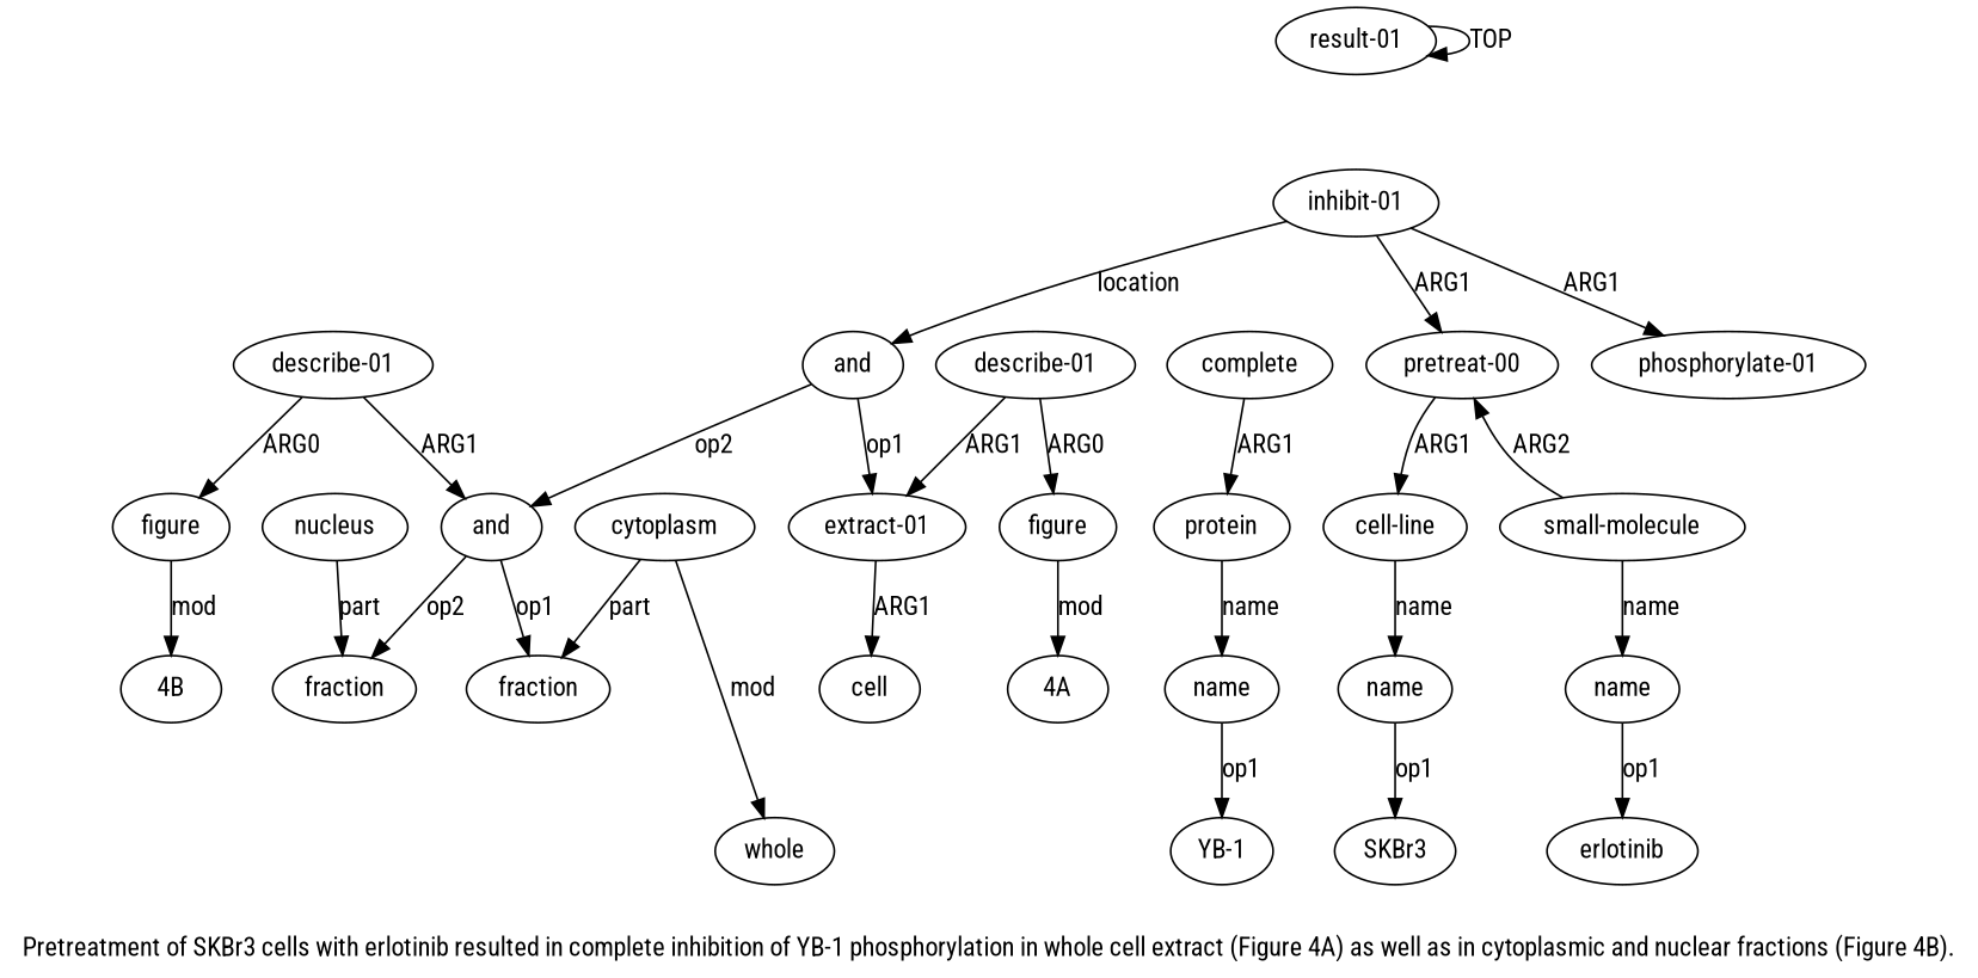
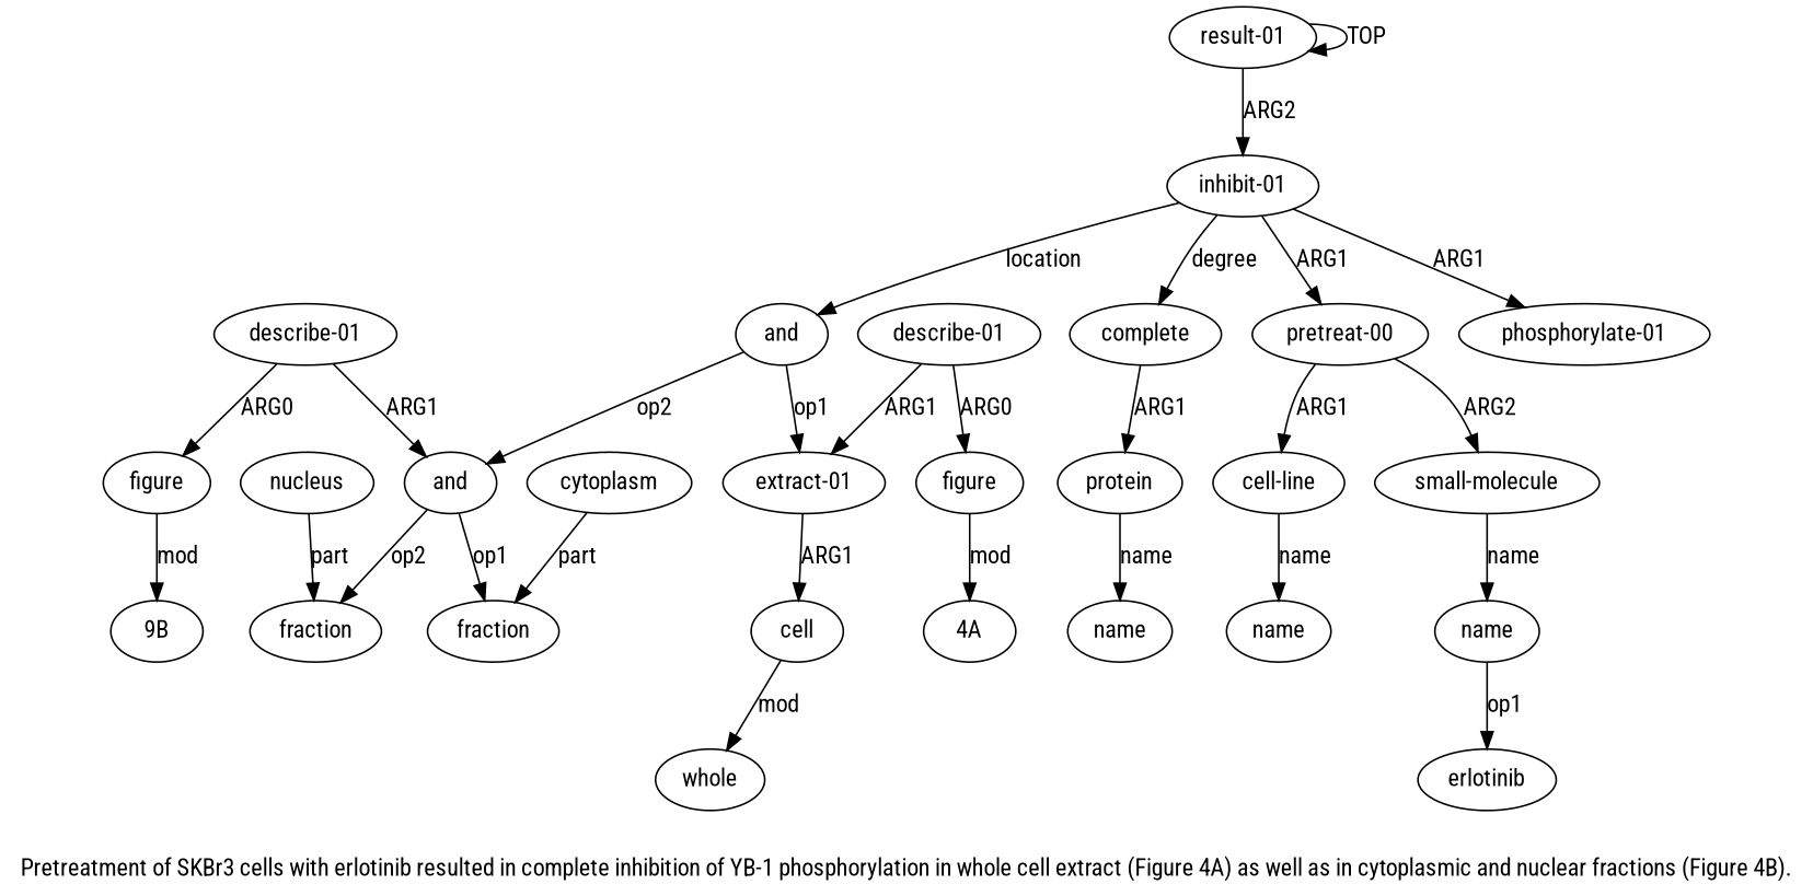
  digraph {
    fontname="Roboto Condensed"
    label="Pretreatment of SKBr3 cells with erlotinib resulted in complete inhibition of YB-1 phosphorylation in whole cell extract (Figure 4A) as well as in cytoplasmic and nuclear fractions (Figure 4B)."
    node [color=black fontname="Roboto Condensed" gold_ind=-1 gold_label=name test_ind=-1 test_label=name]
    edge [color=black fontname="Roboto Condensed" gold_label=ARG1 test_label=ARG1]
    n1 [gold_ind=20 gold_label=fraction label=fraction test_ind=20 test_label=fraction]
    n2 [gold_ind=21 gold_label=nucleus label=nucleus test_ind=21 test_label=nucleus]
    n3 [gold_ind=22 gold_label="describe-01" label="describe-01" test_ind=22 test_label="describe-01"]
    n4 [gold_ind=23 gold_label=figure label=figure test_ind=23 test_label=figure]
    n5 [gold_ind=17 gold_label=and label=and test_ind=17 test_label=and]
-   n6 [gold_label="4B" label="4B" test_label="4B"]
+   n6 [gold_label="4B" label="9B" test_label="4B"]
    n7 [gold_ind=18 gold_label=fraction label=fraction test_ind=18 test_label=fraction]
-   n8 [gold_label=SKBr3 label=SKBr3 test_label=SKBr3]
    n9 [gold_ind=15 gold_label="describe-01" label="describe-01" test_ind=15 test_label="describe-01"]
    n10 [gold_ind=16 gold_label=figure label=figure test_ind=16 test_label=figure]
    n11 [gold_ind=12 gold_label="extract-01" label="extract-01" test_ind=12 test_label="extract-01"]
    n12 [gold_label="4A" label="4A" test_label="4A"]
    n13 [gold_ind=13 gold_label=cell label=cell test_ind=13 test_label=cell]
    n14 [gold_ind=14 gold_label=whole label=whole test_ind=14 test_label=whole]
    n15 [gold_ind=11 gold_label=and label=and test_ind=11 test_label=and]
    n16 [gold_ind=10 gold_label=complete label=complete test_ind=10 test_label=complete]
    n17 [gold_ind=8 gold_label=protein label=protein test_ind=8 test_label=protein]
    n18 [gold_label=erlotinib label=erlotinib test_label=erlotinib]
    n19 [gold_ind=19 gold_label=cytoplasm label=cytoplasm test_ind=19 test_label=cytoplasm]
    n20 [gold_ind=1 gold_label="pretreat-00" label="pretreat-00" test_ind=1 test_label="pretreat-00"]
    n21 [gold_ind=2 gold_label="cell-line" label="cell-line" test_ind=2 test_label="cell-line"]
    n22 [gold_ind=4 gold_label="small-molecule" label="small-molecule" test_ind=4 test_label="small-molecule"]
    n23 [gold_ind=3 label=name test_ind=3]
    n24 [gold_ind=5 label=name test_ind=5]
    n25 [gold_ind=0 gold_label="result-01" label="result-01" test_ind=0 test_label="result-01"]
    n26 [gold_ind=6 gold_label="inhibit-01" label="inhibit-01" test_ind=6 test_label="inhibit-01"]
    n27 [gold_ind=7 gold_label="phosphorylate-01" label="phosphorylate-01" test_ind=7 test_label="phosphorylate-01"]
    n28 [gold_ind=9 label=name test_ind=9]
-   n29 [gold_label="YB-1" label="YB-1" test_label="YB-1"]
    n2 -> n1 [gold_label=part label=part test_label=part]
    n3 -> n4 [gold_label=ARG0 label=ARG0 test_label=ARG0]
    n3 -> n5 [label=ARG1]
    n4 -> n6 [gold_label=mod label=mod test_label=mod]
    n5 -> n1 [gold_label=op2 label=op2 test_label=op2]
    n5 -> n7 [gold_label=op1 label=op1 test_label=op1]
    n9 -> n10 [gold_label=ARG0 label=ARG0 test_label=ARG0]
    n9 -> n11 [label=ARG1]
    n10 -> n12 [gold_label=mod label=mod test_label=mod]
    n11 -> n13 [label=ARG1]
-   n19 -> n14 [gold_label=mod label=mod test_label=mod]
+   n13 -> n14 [gold_label=mod label=mod test_label=mod]
    n15 -> n5 [gold_label=op2 label=op2 test_label=op2]
    n15 -> n11 [gold_label=op1 label=op1 test_label=op1]
    n16 -> n17 [label=ARG1]
    n17 -> n28 [gold_label=name label=name test_label=name]
    n19 -> n7 [gold_label=part label=part test_label=part]
    n20 -> n21 [label=ARG1]
-   n22 -> n20 [gold_label=ARG2 label=ARG2 test_label=ARG2]
+   n20 -> n22 [gold_label=ARG2 label=ARG2 test_label=ARG2]
    n21 -> n23 [gold_label=name label=name test_label=name]
    n22 -> n24 [gold_label=name label=name test_label=name]
-   n23 -> n8 [gold_label=op1 label=op1 test_label=op1]
    n24 -> n18 [gold_label=op1 label=op1 test_label=op1]
    n25 -> n25 [gold_label=TOP label=TOP test_label=TOP]
+   n25 -> n26 [gold_label=ARG2 label=ARG2 test_label=ARG2]
    n26 -> n15 [gold_label=location label=location test_label=location]
+   n26 -> n16 [gold_label=degree label=degree test_label=degree]
    n26 -> n20 [label=ARG1]
    n26 -> n27 [label=ARG1]
-   n28 -> n29 [gold_label=op1 label=op1 test_label=op1]
  }
